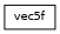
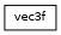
  digraph {
    rankdir=LR
-   n1 [color=black fillcolor=white fontname=Helvetica fontsize=10 height=0.2 label=vec5f shape=record style=filled width=0.4]
+   n1 [color=black fillcolor=white fontname=Helvetica fontsize=10 height=0.2 label=vec3f shape=record style=filled width=0.4]
  }
